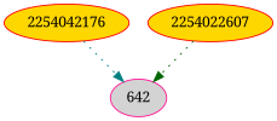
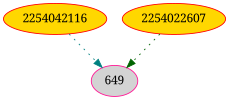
  strict digraph {
    fontname="Noto Serif"
    node [color=red fillcolor=gold fontname="Noto Serif" style=filled]
    edge [fontname="Noto Serif" style=dotted]
-   649 [color=deeppink fillcolor=lightgrey label=642]
-   2254042176
+   649 [color=deeppink fillcolor=lightgrey]
+   2254042176 [label=2254042116]
    2254022607
    2254042176 -> 649 [color=teal]
    2254022607 -> 649 [color=darkgreen]
  }
